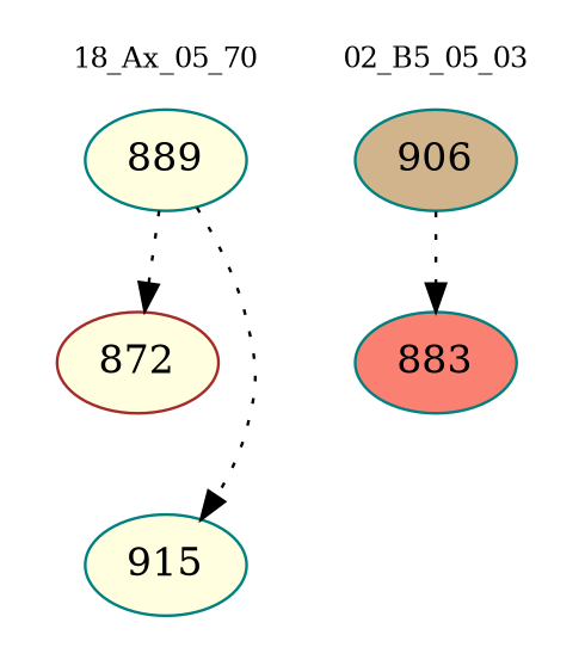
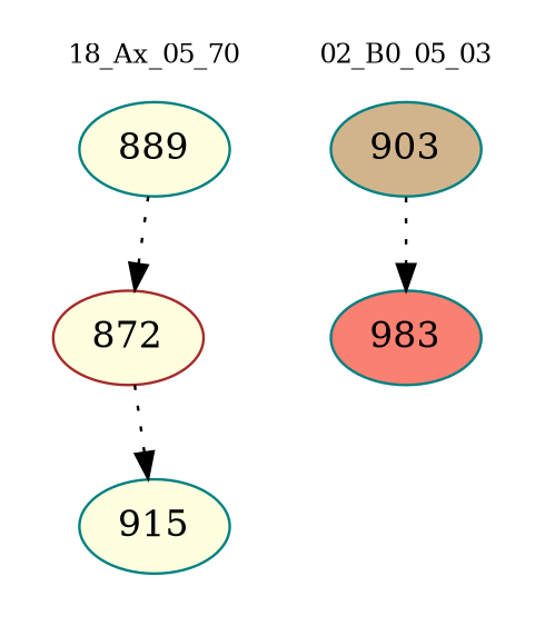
  digraph {
    node [color=teal fillcolor=lightyellow style=filled]
    edge [color=black style=dotted]
    n1 [label=889]
    n2 [color=brown label=872]
    n3 [label=915]
-   n4 [fillcolor=tan label=906]
-   n5 [fillcolor=salmon label=883]
+   n4 [fillcolor=tan label=903]
+   n5 [fillcolor=salmon label=983]
    subgraph cluster_1 {
      color=white
      fontsize=10
      label="18_Ax_05_70"
      n1
      n2
      n3
    }
    subgraph cluster_2 {
      color=white
      fontsize=10
-     label="02_B5_05_03"
+     label="02_B0_05_03"
      n4
      n5
    }
    n1 -> n2
-   n1 -> n3
+   n2 -> n3
    n4 -> n5
  }
